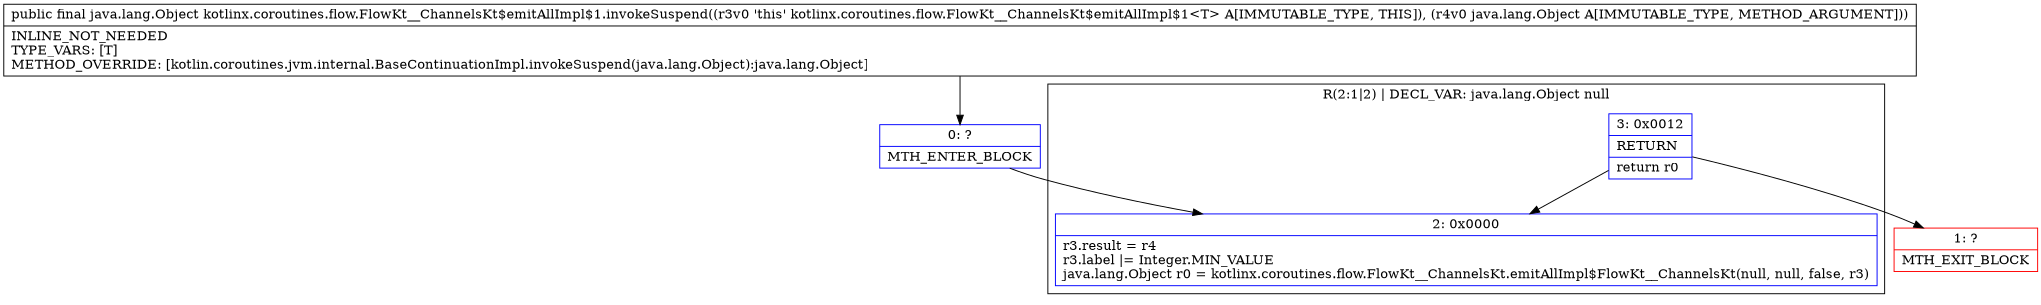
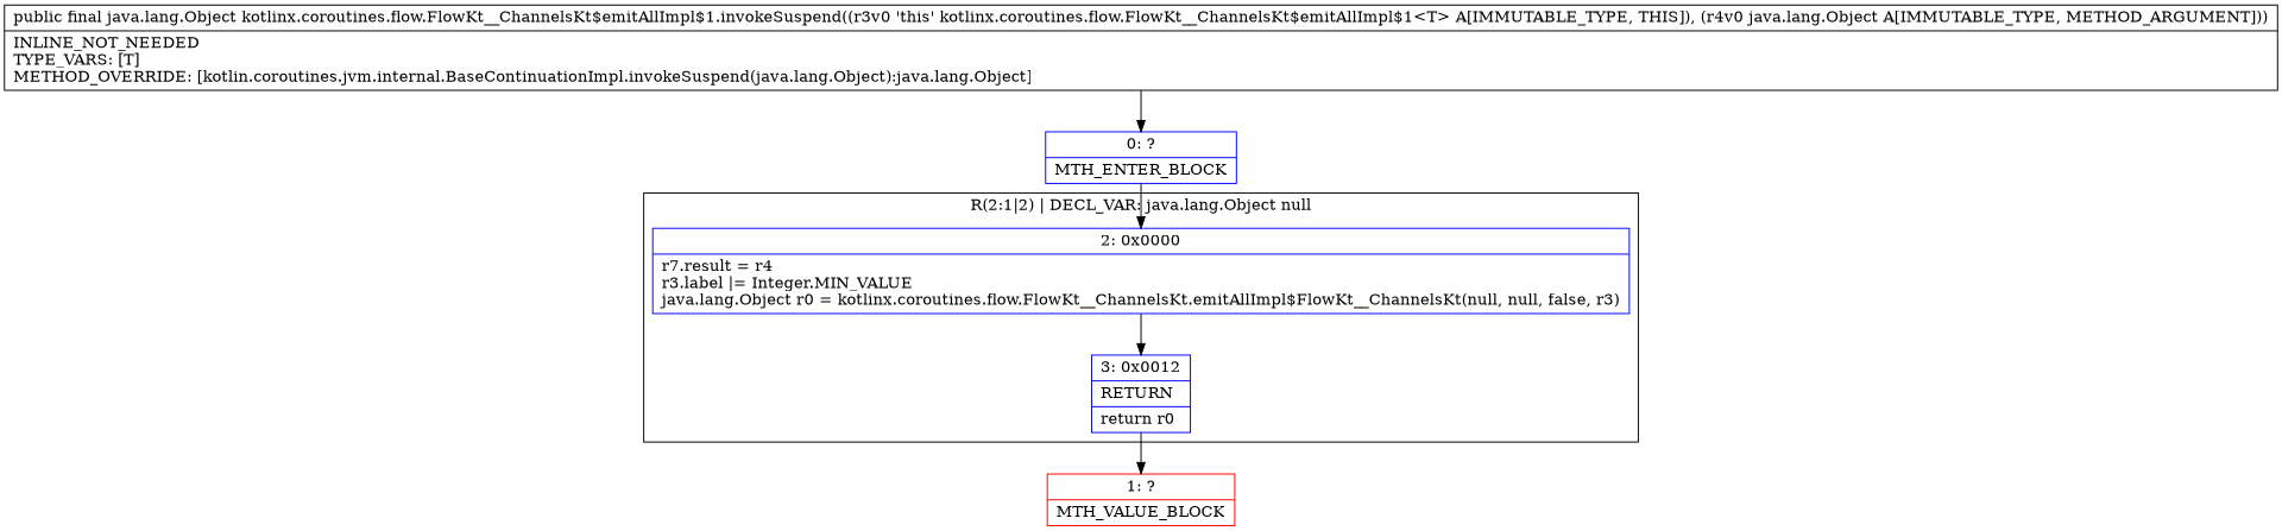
  digraph {
    node [color=blue shape=record]
-   n1 [label="{2\:\ 0x0000|r3.result = r4\lr3.label \|= Integer.MIN_VALUE\ljava.lang.Object r0 = kotlinx.coroutines.flow.FlowKt__ChannelsKt.emitAllImpl$FlowKt__ChannelsKt(null, null, false, r3)\l}"]
+   n1 [label="{2\:\ 0x0000|r7.result = r4\lr3.label \|= Integer.MIN_VALUE\ljava.lang.Object r0 = kotlinx.coroutines.flow.FlowKt__ChannelsKt.emitAllImpl$FlowKt__ChannelsKt(null, null, false, r3)\l}"]
    n2 [label="{3\:\ 0x0012|RETURN\l|return r0\l}"]
-   n3 [color=red label="{1\:\ ?|MTH_EXIT_BLOCK\l}"]
+   n3 [color=red label="{1\:\ ?|MTH_VALUE_BLOCK\l}"]
    n4 [label="{0\:\ ?|MTH_ENTER_BLOCK\l}"]
    n5 [label="{public final java.lang.Object kotlinx.coroutines.flow.FlowKt__ChannelsKt$emitAllImpl$1.invokeSuspend((r3v0 'this' kotlinx.coroutines.flow.FlowKt__ChannelsKt$emitAllImpl$1\<T\> A[IMMUTABLE_TYPE, THIS]), (r4v0 java.lang.Object A[IMMUTABLE_TYPE, METHOD_ARGUMENT]))  | INLINE_NOT_NEEDED\lTYPE_VARS: [T]\lMETHOD_OVERRIDE: [kotlin.coroutines.jvm.internal.BaseContinuationImpl.invokeSuspend(java.lang.Object):java.lang.Object]\l}" color=""]
    subgraph cluster_1 {
      label="R(2:1|2) | DECL_VAR: java.lang.Object null\l"
      n1
      n2
    }
-   n2 -> n1
+   n1 -> n2
    n2 -> n3
    n4 -> n1
    n5 -> n4
  }
